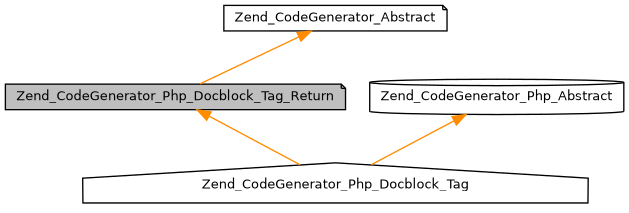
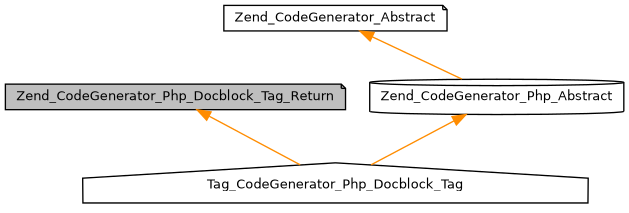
  digraph {
    node [color=black fillcolor=white fontname=Helvetica fontsize=10 shape=note style=filled]
    edge [color=darkorange dir=back fontname=Helvetica fontsize=10 labelfontname=Helvetica labelfontsize=10 style=solid]
    n1 [fillcolor=grey75 fontcolor=black height=0.2 label=Zend_CodeGenerator_Php_Docblock_Tag_Return width=0.4]
-   n2 [height=0.2 label=Zend_CodeGenerator_Php_Docblock_Tag shape=house width=0.4]
+   n2 [height=0.2 label=Tag_CodeGenerator_Php_Docblock_Tag shape=house width=0.4]
    n3 [height=0.2 label=Zend_CodeGenerator_Php_Abstract shape=cylinder width=0.4]
    n4 [height=0.2 label=Zend_CodeGenerator_Abstract width=0.4]
    n1 -> n2
    n3 -> n2
-   n4 -> n1
+   n4 -> n3
  }
